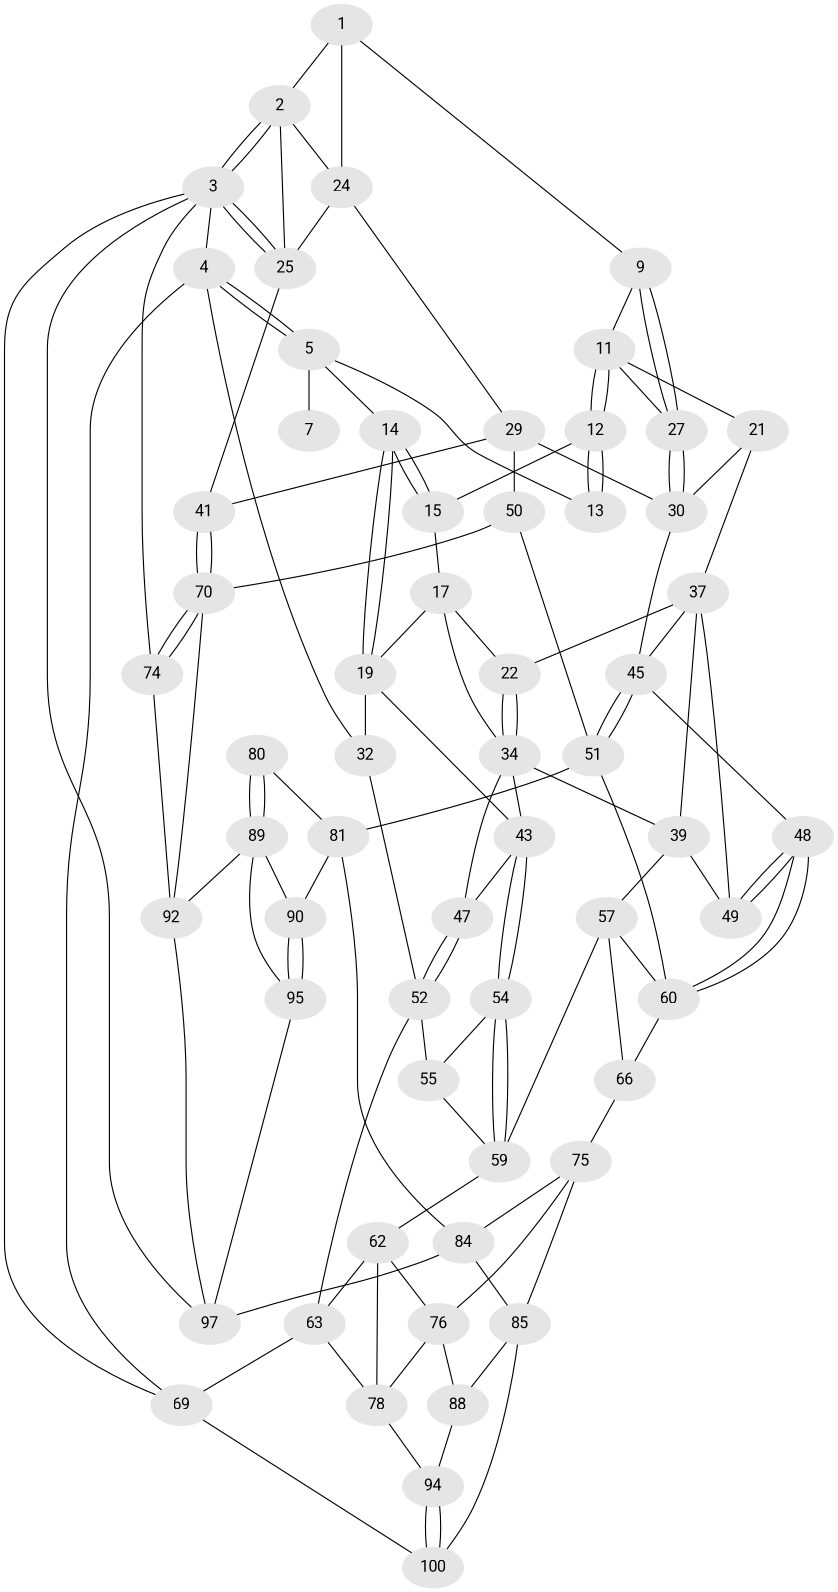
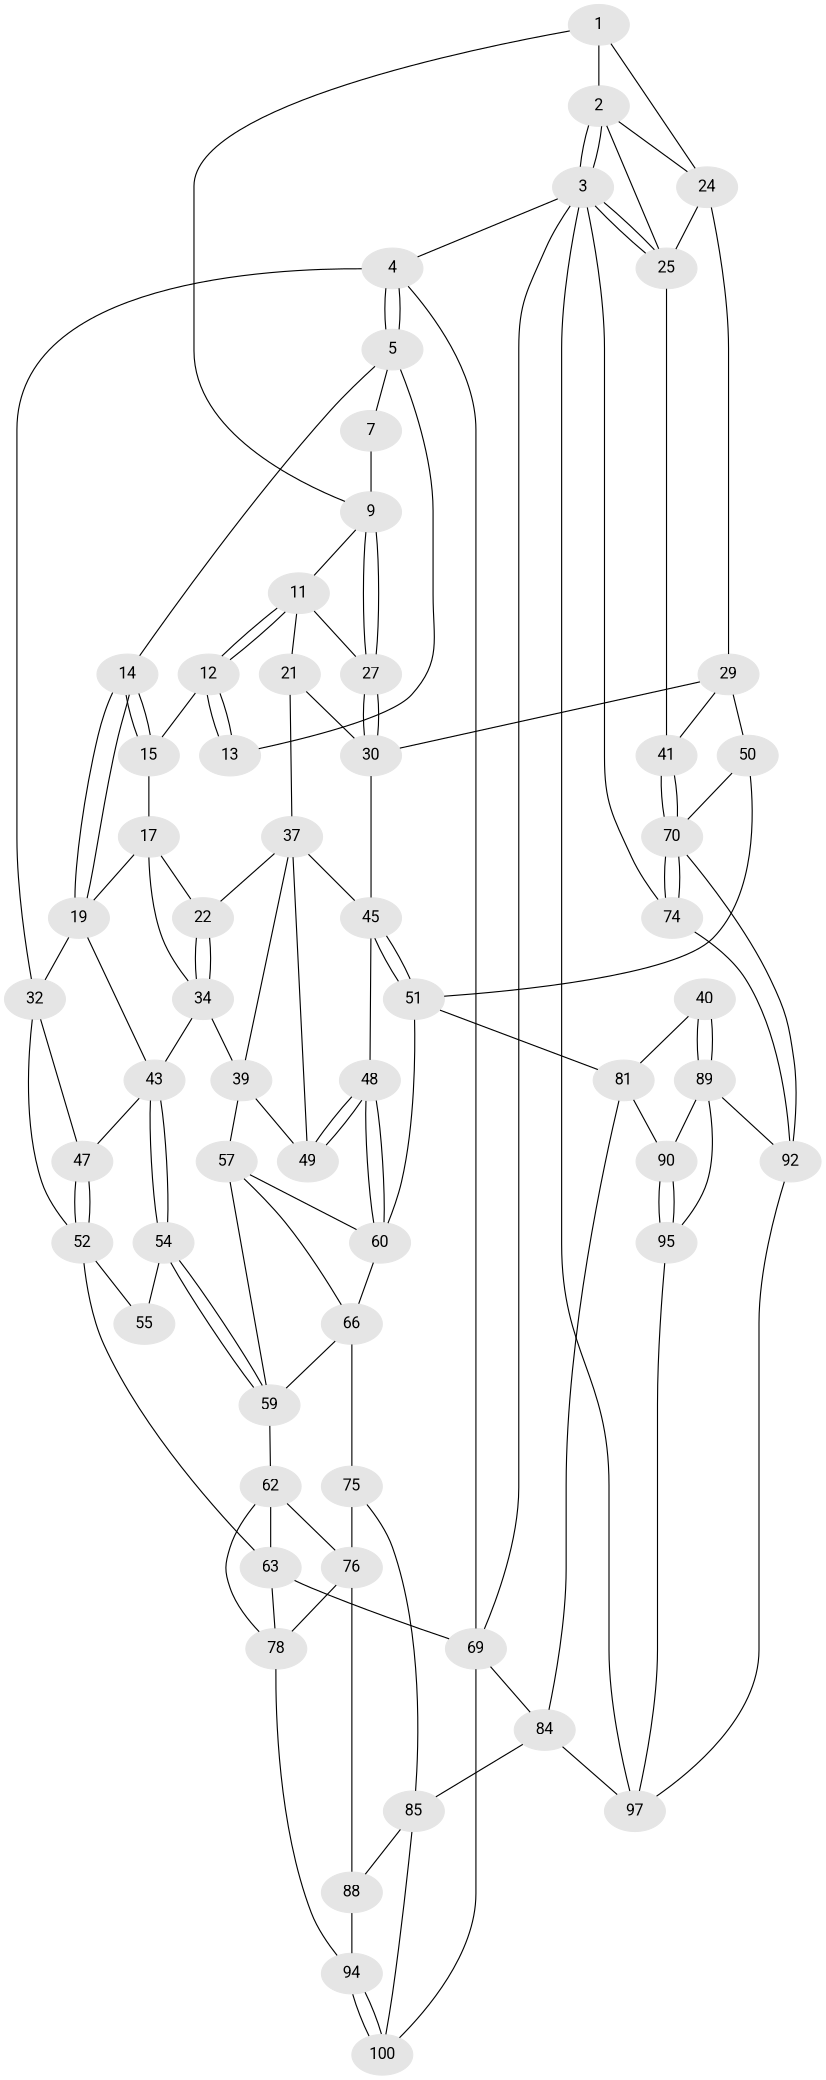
  graph {
    fontname=Roboto
    node [color=gray90 fontname=Roboto style=filled]
    edge [fontname=Roboto]
    1 [super="+8"]
    2 [super="+23"]
    9 [super="+10"]
    24 [super="+28"]
    3 [super="+73"]
    25 [super="+26"]
    11 [super="+20"]
    27
    29 [super="+42"]
    4
    69 [super="+99"]
    74
    97 [super="+102"]
    41
    5 [super="+6"]
    32 [super="+33"]
    84 [super="+98"]
    100
    92 [super="+101"]
    7
    13
    14
    47
    52 [super="+53"]
    15 [super="+16"]
    19 [super="+31"]
    12
    21 [super="+36"]
    30 [super="+35"]
    37 [super="+38"]
    17 [super="+18"]
    43 [super="+44"]
    22
    34 [super="+40"]
    39 [super="+56"]
    54
    45 [super="+46"]
    49
    50 [super="+72"]
    70 [super="+71"]
    51 [super="+64"]
    48
    55
    63 [super="+68"]
    57 [super="+58"]
    60 [super="+65"]
    59 [super="+61"]
    66 [super="+67"]
    81 [super="+83"]
-   80
+   80 [label=40]
    89 [super="+93"]
    90 [super="+91"]
    78 [super="+79"]
    62 [super="+77"]
    75 [super="+82"]
    76 [super="+86"]
    88
    94
    85 [super="+87"]
    95 [super="+96"]
    1 -- 2
    1 -- 9
    1 -- 24
    2 -- 24
    2 -- 3
    2 -- 3
    2 -- 25
    9 -- 11
    9 -- 27
    9 -- 27
    24 -- 25
    24 -- 29
    3 -- 25
    3 -- 25
    3 -- 4
    3 -- 69
    3 -- 74
    3 -- 97
    25 -- 41
    11 -- 27
    11 -- 12
    11 -- 12
    11 -- 21
    27 -- 30
    27 -- 30
    29 -- 41
    29 -- 30
    29 -- 50
    4 -- 69
    4 -- 5
    4 -- 5
    4 -- 32
-   75 -- 84
+   69 -- 84
    69 -- 100
    74 -- 92
    41 -- 70
    41 -- 70
    5 -- 7
    5 -- 13
    5 -- 14
-   34 -- 47
+   32 -- 47
    32 -- 52
    84 -- 97
    84 -- 85
    92 -- 97
+   7 -- 9
    14 -- 15
    14 -- 15
    14 -- 19
    14 -- 19
    47 -- 52
    47 -- 52
    52 -- 55
    52 -- 63
    15 -- 17
    19 -- 32
    19 -- 43
    12 -- 13
    12 -- 13
    12 -- 15
    21 -- 30
    21 -- 37
    30 -- 45
    37 -- 22
    37 -- 39
    37 -- 45
    37 -- 49
    17 -- 19
    17 -- 22
    17 -- 34
    43 -- 47
    43 -- 54
    43 -- 54
    22 -- 34
    22 -- 34
    34 -- 43
    34 -- 39
    39 -- 49
    39 -- 57
    54 -- 55
    54 -- 59
    54 -- 59
    45 -- 51
    45 -- 51
    45 -- 48
    50 -- 70
    50 -- 51
    70 -- 74
    70 -- 74
    70 -- 92
    51 -- 60
    51 -- 81
    48 -- 49
    48 -- 49
    48 -- 60
    48 -- 60
-   55 -- 59
+   66 -- 59
    63 -- 69
    63 -- 78
    57 -- 60
    57 -- 59
    57 -- 66
    60 -- 66
    59 -- 62
    66 -- 75 [weight=2]
    81 -- 84
    81 -- 90
    80 -- 81
    80 -- 89
    80 -- 89
    89 -- 92
    89 -- 90
    89 -- 95
    90 -- 95 [weight=2]
    90 -- 95
    78 -- 94
    62 -- 63
    62 -- 78
    62 -- 76
    75 -- 76
    75 -- 85
    76 -- 78
    76 -- 88
    88 -- 94
    94 -- 100
    94 -- 100
    85 -- 100
    85 -- 88
    95 -- 97
  }
